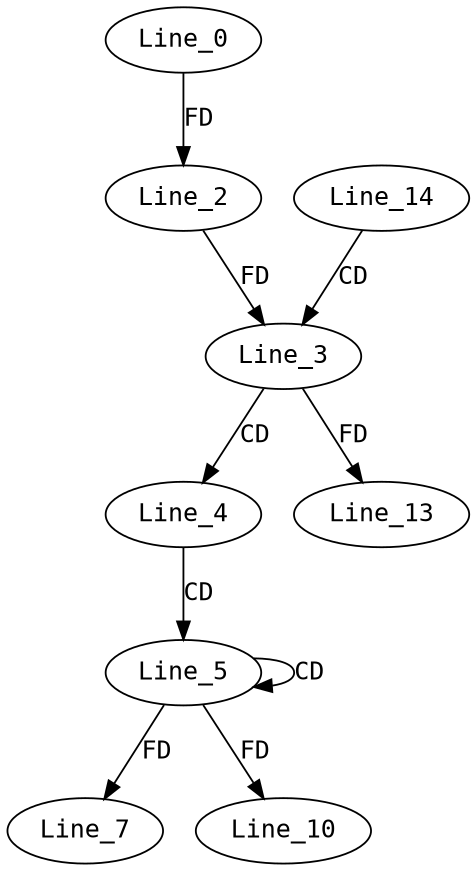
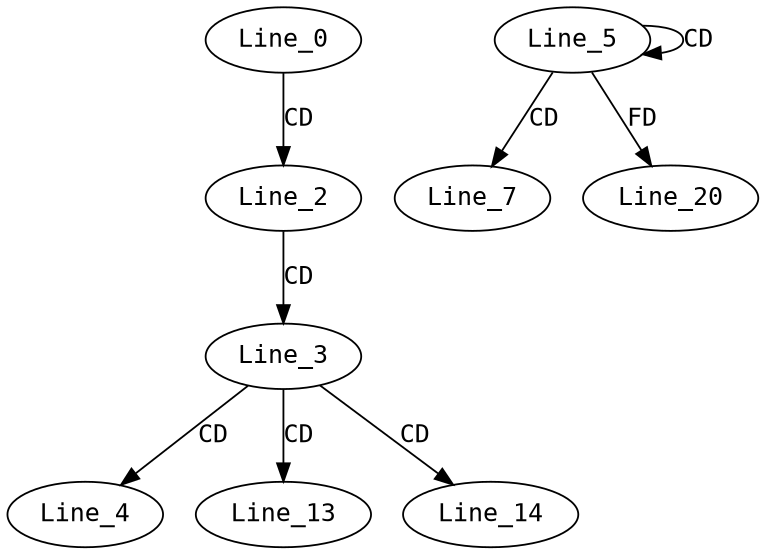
  digraph {
    fontname="DejaVu Sans Mono"
    node [fontname="DejaVu Sans Mono"]
    edge [fontname="DejaVu Sans Mono"]
    Line_0
    Line_2
    Line_3
    Line_4
    Line_13
    Line_14
    Line_5
    Line_7
-   Line_10
-   Line_0 -> Line_2 [label=FD]
-   Line_2 -> Line_3 [label=FD]
+   Line_10 [label=Line_20]
+   Line_0 -> Line_2 [label=CD]
+   Line_2 -> Line_3 [label=CD]
    Line_3 -> Line_4 [label=CD]
-   Line_3 -> Line_13 [label=FD]
-   Line_14 -> Line_3 [label=CD]
-   Line_4 -> Line_5 [label=CD]
+   Line_3 -> Line_13 [label=CD]
+   Line_3 -> Line_14 [label=CD]
    Line_5 -> Line_5 [label=CD]
-   Line_5 -> Line_7 [label=FD]
+   Line_5 -> Line_7 [label=CD]
    Line_5 -> Line_10 [label=FD]
  }
